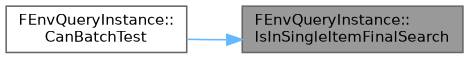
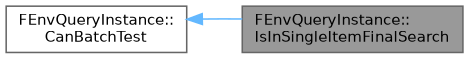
  digraph {
    rankdir=RL
    node [fontname=Helvetica fontsize=10 shape=box style=filled]
    n1 [color=gray40 fillcolor=grey60 fontcolor=black height=0.2 label="FEnvQueryInstance::\lIsInSingleItemFinalSearch" width=0.4]
    n2 [color=grey40 fillcolor=white height=0.2 label="FEnvQueryInstance::\lCanBatchTest" width=0.4]
-   n1 -> n2 [color=steelblue1 dir=back fontname=Helvetica fontsize=10 labelfontname=Helvetica labelfontsize=10 style=solid]
+   n2 -> n1 [color=steelblue1 dir=back fontname=Helvetica fontsize=10 labelfontname=Helvetica labelfontsize=10 style=solid]
  }
